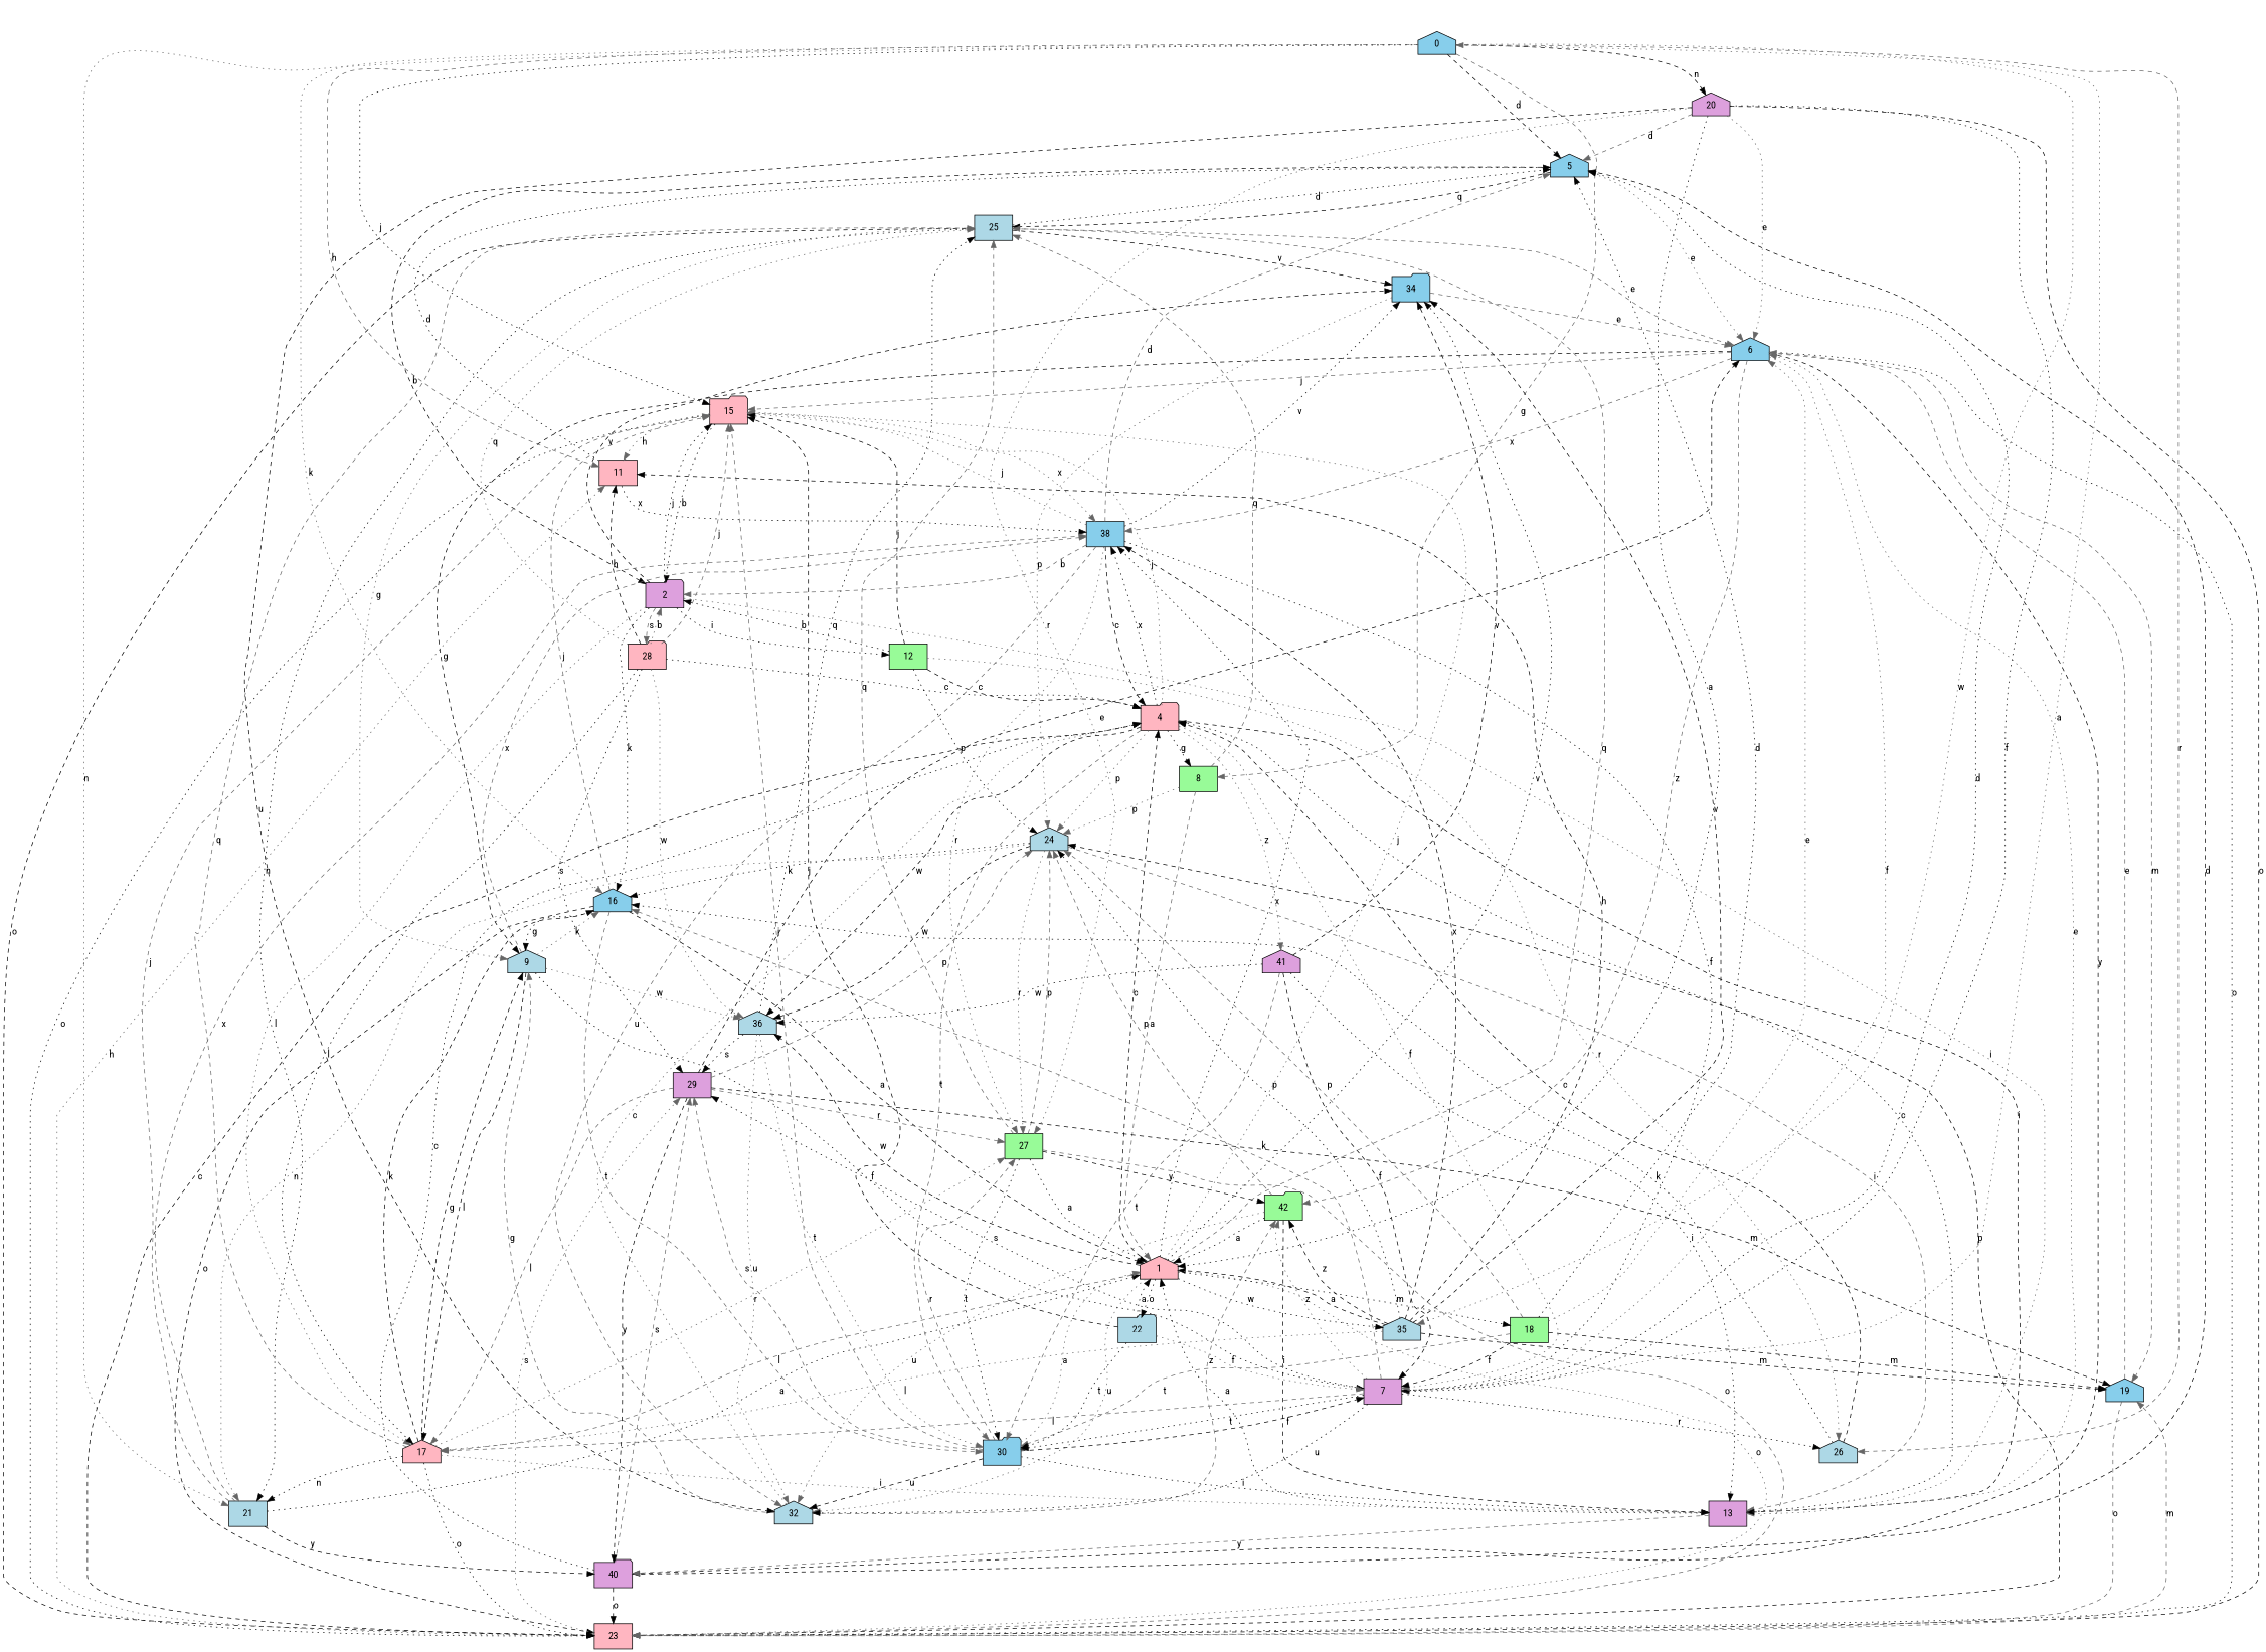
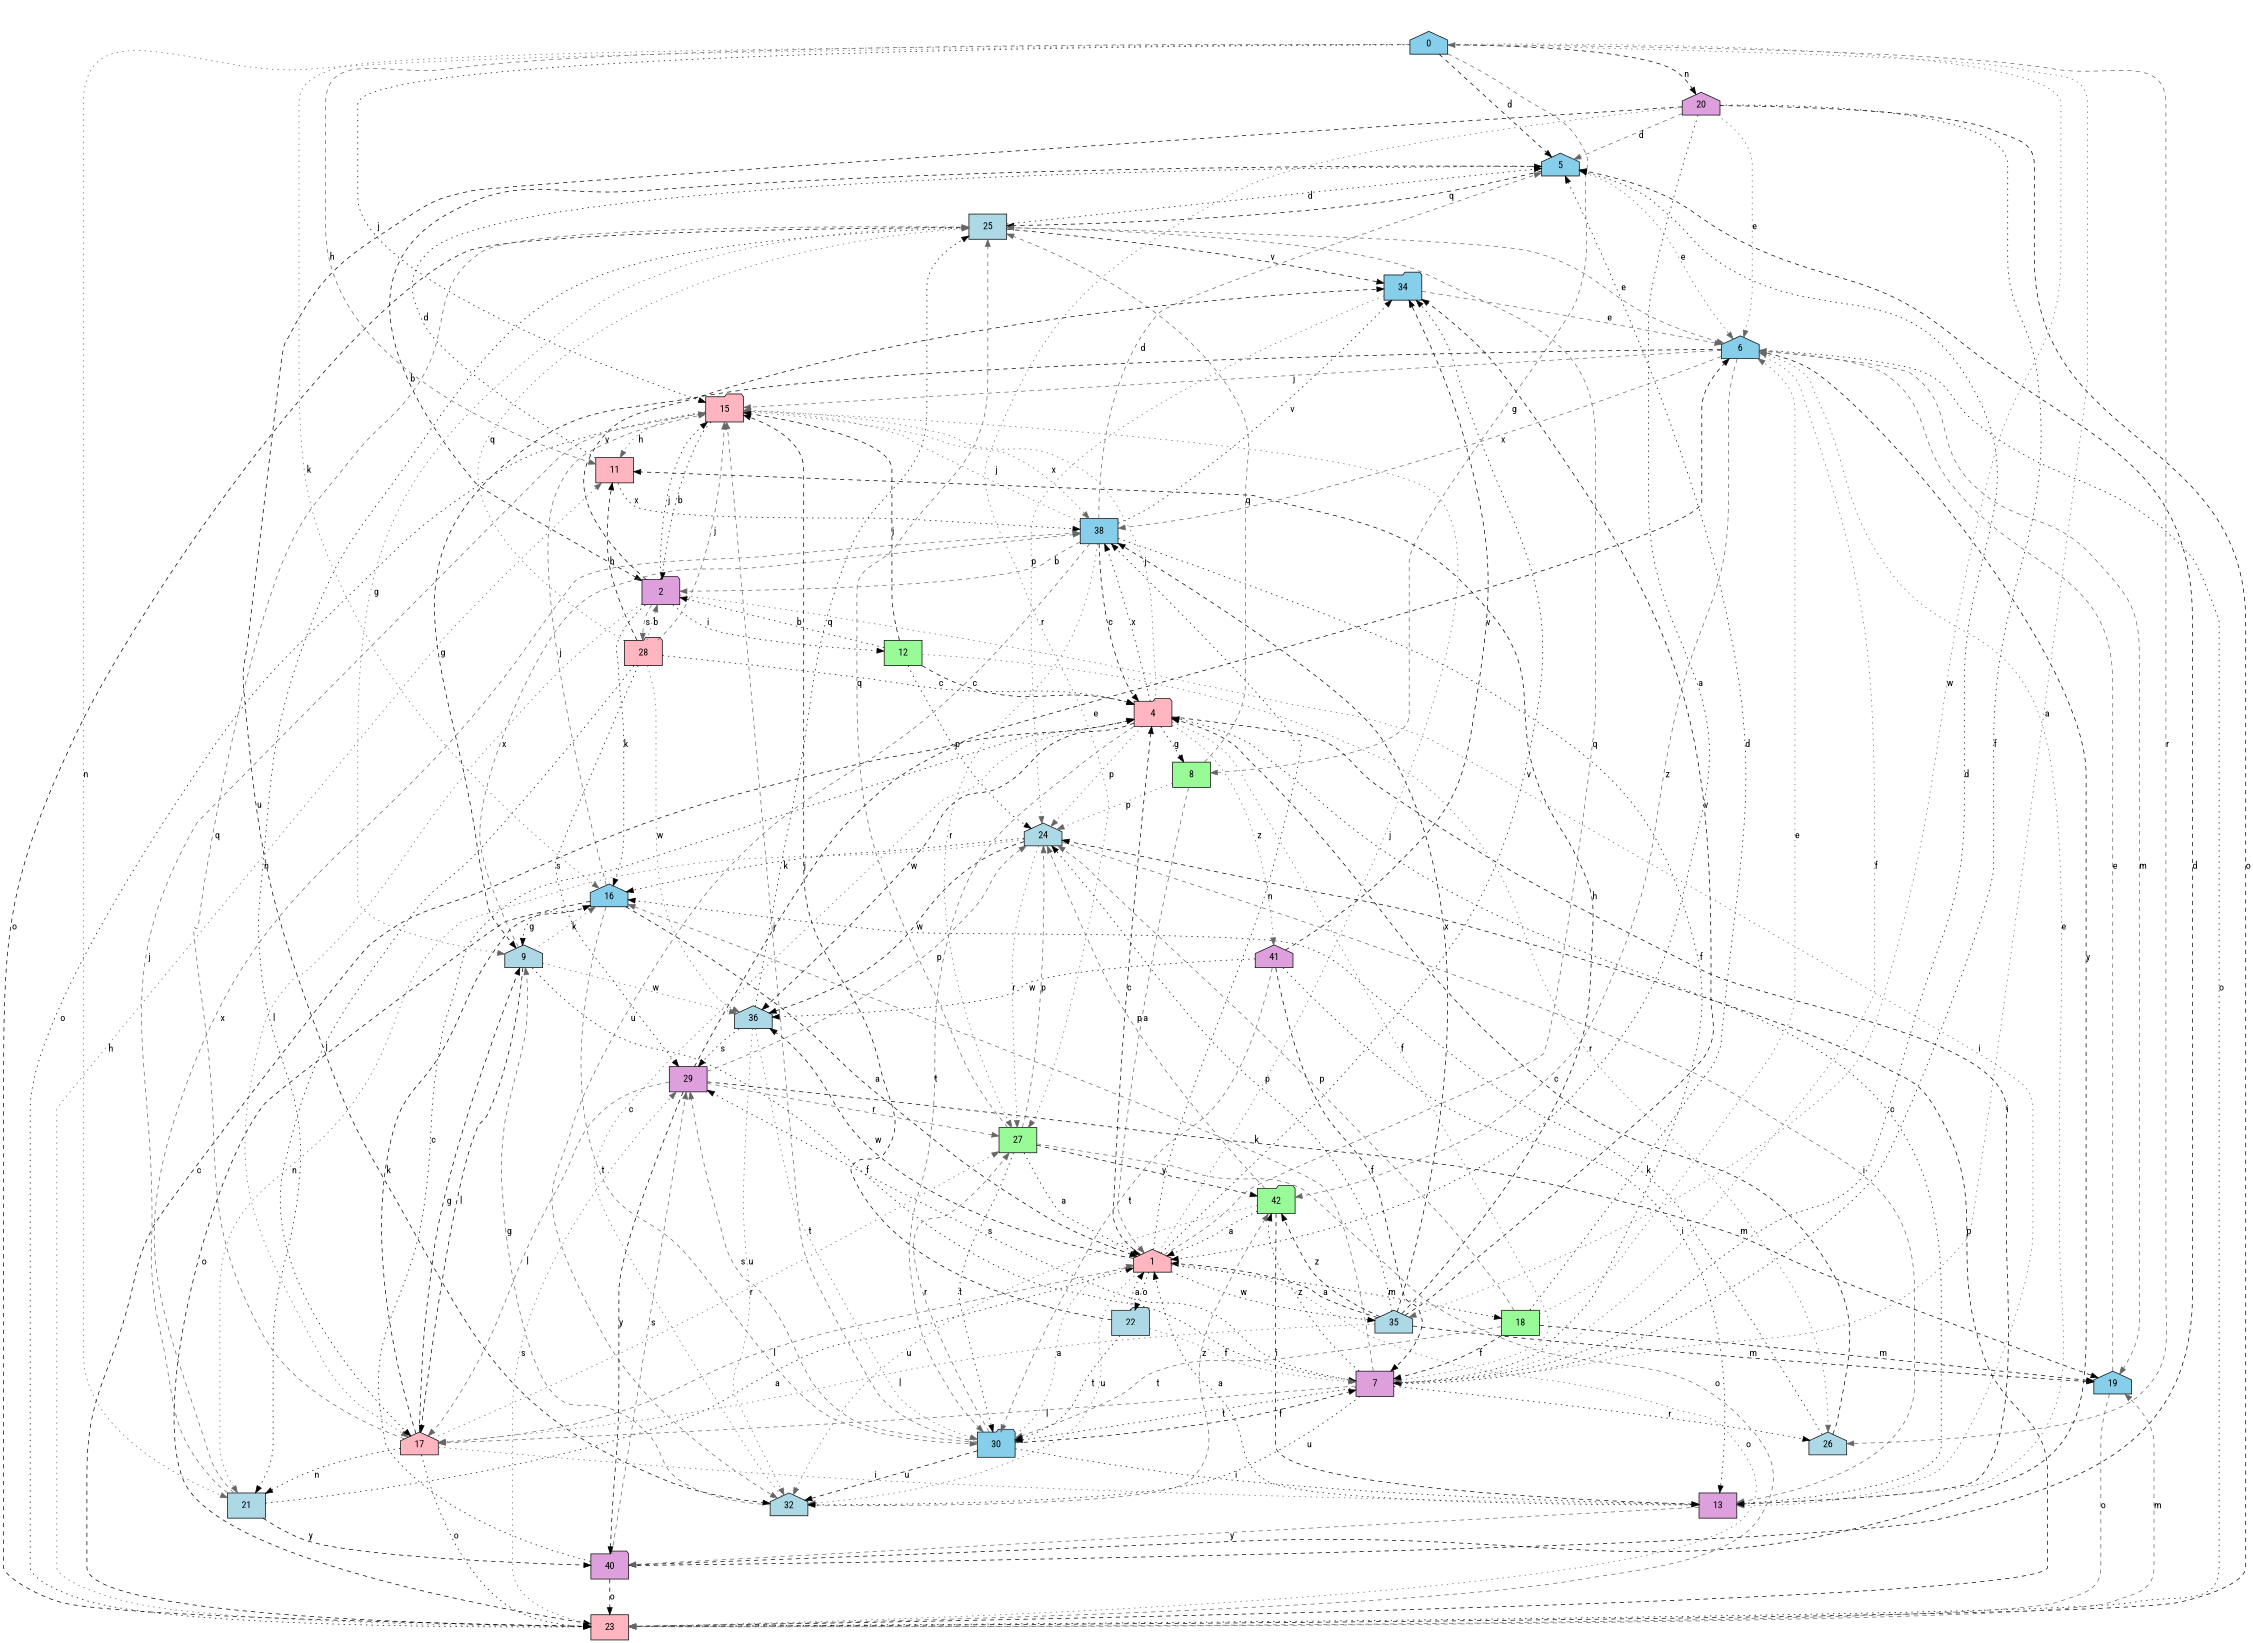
  strict digraph {
    fontname="Roboto Condensed"
    node [fillcolor=lightblue fontname="Roboto Condensed" shape=house style=filled]
    edge [color=black fontname="Roboto Condensed" style=dotted]
    0 [fillcolor=skyblue]
    5 [fillcolor=skyblue]
    8 [fillcolor=palegreen shape=box]
    11 [fillcolor=lightpink shape=box]
    15 [fillcolor=lightpink shape=folder]
    16 [fillcolor=skyblue]
    20 [fillcolor=plum]
    21 [shape=box]
    26
    35
    25 [shape=box]
    2 [fillcolor=plum shape=folder]
    6 [fillcolor=skyblue]
    1 [fillcolor=lightpink]
    24
    38 [fillcolor=skyblue shape=box]
    23 [fillcolor=lightpink shape=box]
    30 [fillcolor=skyblue shape=folder]
    9
    32
    7 [fillcolor=plum shape=box]
    27 [fillcolor=palegreen shape=box]
    40 [fillcolor=plum shape=folder]
    4 [fillcolor=lightpink shape=folder]
    17 [fillcolor=lightpink]
    34 [fillcolor=skyblue shape=folder]
    19 [fillcolor=skyblue]
    42 [fillcolor=palegreen shape=folder]
    18 [fillcolor=palegreen shape=box]
    22 [shape=folder]
    36
    13 [fillcolor=plum shape=box]
    41 [fillcolor=plum]
    29 [fillcolor=plum shape=box]
    12 [fillcolor=palegreen shape=box]
    28 [fillcolor=lightpink shape=folder]
    0 -> 5 [label=d style=dashed]
    0 -> 8 [color=gray40 label=g style=dashed]
    0 -> 11 [color=gray40 label=h style=dashed]
    0 -> 15 [label=j]
    0 -> 16 [color=gray40 label=k]
    0 -> 20 [label=n style=dashed]
    0 -> 21 [color=gray40 label=n]
    0 -> 26 [color=gray40 label=r style=dashed]
    0 -> 35 [color=gray40 label=w]
    5 -> 25 [label=q style=dashed]
    5 -> 2 [label=b style=dashed]
    5 -> 6 [color=gray40 label=e]
    8 -> 25 [color=gray40 label=q style=dashed]
    8 -> 1 [color=gray40 label=a style=dashed]
    8 -> 24 [color=gray40 label=p]
    11 -> 5 [label=d]
    11 -> 38 [label=x]
    15 -> 11 [color=gray40 label=h]
    15 -> 2 [label=b]
    15 -> 38 [color=gray40 label=x]
    15 -> 23 [label=o]
    16 -> 15 [color=gray40 label=j style=dashed]
    16 -> 1 [label=a style=dashed]
    16 -> 23 [label=o style=dashed]
    16 -> 30 [color=gray40 label=t style=dashed]
    16 -> 9 [label=g]
    20 -> 5 [color=gray40 label=d style=dashed]
    20 -> 6 [color=gray40 label=e]
    20 -> 1 [label=a]
    20 -> 23 [label=o style=dashed]
    20 -> 32 [label=u style=dashed]
    20 -> 7 [label=f]
    20 -> 27 [color=gray40 label=r]
    21 -> 15 [color=gray40 label=j style=dashed]
    21 -> 1 [label=a]
    21 -> 38 [color=gray40 label=x style=dashed]
    21 -> 40 [label=y style=dashed]
    26 -> 16 [label=k]
    26 -> 4 [label=c style=dashed]
    35 -> 11 [label=h style=dashed]
    35 -> 1 [label=a style=dashed]
    35 -> 24 [label=p]
    35 -> 38 [label=x style=dashed]
    35 -> 17 [color=gray40 label=l]
    35 -> 34 [label=v style=dashed]
    35 -> 19 [label=m style=dashed]
    35 -> 42 [label=z style=dashed]
    25 -> 5 [label=d]
    25 -> 21 [label=n]
    25 -> 6 [color=gray40 label=e style=dashed]
    25 -> 23 [label=o style=dashed]
    25 -> 9 [color=gray40 label=g]
    25 -> 34 [label=v style=dashed]
    2 -> 15 [label=j]
    2 -> 16 [label=k]
    2 -> 17 [color=gray40 label=l]
    2 -> 34 [label=v style=dashed]
    2 -> 13 [color=gray40 label=i]
    2 -> 12 [label=i]
    2 -> 28 [color=gray40 label=s style=dashed]
    6 -> 15 [color=gray40 label=j style=dashed]
    6 -> 38 [color=gray40 label=x style=dashed]
    6 -> 23 [label=o]
    6 -> 9 [label=g style=dashed]
    6 -> 7 [color=gray40 label=f]
    6 -> 40 [label=y style=dashed]
    6 -> 19 [color=gray40 label=m style=dashed]
    6 -> 42 [color=gray40 label=z style=dashed]
    1 -> 15 [color=gray40 label=j]
    1 -> 35 [label=w]
    1 -> 25 [color=gray40 label=q style=dashed]
-   1 -> 38 [label=x]
+   1 -> 38 [label=n]
    1 -> 23 [color=gray40 label=o]
    1 -> 32 [color=gray40 label=u]
    1 -> 4 [label=c style=dashed]
    1 -> 17 [color=gray40 label=l style=dashed]
    1 -> 34 [label=v]
    1 -> 18 [label=m]
    1 -> 22 [label=o]
    1 -> 36 [label=w style=dashed]
    24 -> 16 [label=k]
    24 -> 21 [color=gray40 label=n]
    24 -> 27 [color=gray40 label=r]
    24 -> 36 [label=w style=dashed]
    24 -> 13 [color=gray40 label=i style=dashed]
    38 -> 5 [color=gray40 label=d style=dashed]
    38 -> 15 [color=gray40 label=j]
    38 -> 2 [color=gray40 label=b style=dashed]
    38 -> 32 [color=gray40 label=u style=dashed]
    38 -> 7 [label=f]
    38 -> 27 [color=gray40 label=r]
    38 -> 4 [label=c style=dashed]
    38 -> 34 [label=v]
    23 -> 11 [color=gray40 label=h]
    23 -> 24 [label=p style=dashed]
    23 -> 4 [label=c style=dashed]
    23 -> 19 [color=gray40 label=m style=dashed]
    23 -> 29 [color=gray40 label=s]
    30 -> 15 [color=gray40 label=j style=dashed]
    30 -> 1 [color=gray40 label=a]
    30 -> 32 [label=u style=dashed]
    30 -> 7 [label=f style=dashed]
    30 -> 27 [color=gray40 label=r style=dashed]
    30 -> 13 [label=i]
    30 -> 29 [color=gray40 label=s style=dashed]
    9 -> 16 [color=gray40 label=k]
    9 -> 38 [color=gray40 label=x style=dashed]
    9 -> 7 [label=f]
    9 -> 17 [label=l style=dashed]
    9 -> 36 [color=gray40 label=w]
    32 -> 9 [color=gray40 label=g style=dashed]
    32 -> 4 [color=gray40 label=c]
    32 -> 42 [color=gray40 label=z style=dashed]
    7 -> 0 [color=gray40 label=a]
    7 -> 5 [label=d]
    7 -> 16 [color=gray40 label=k style=dashed]
    7 -> 26 [label=r]
    7 -> 30 [label=t]
    7 -> 32 [label=u]
    7 -> 17 [color=gray40 label=l style=dashed]
-   7 -> 42 [color=gray40 label=z]
+   7 -> 42 [label=z]
    7 -> 29 [label=s]
    27 -> 25 [color=gray40 label=q style=dashed]
    27 -> 1 [label=a]
    27 -> 24 [color=gray40 label=p style=dashed]
    27 -> 23 [color=gray40 label=o style=dashed]
    27 -> 30 [label=t]
    27 -> 42 [label=y style=dashed]
    40 -> 5 [label=d style=dashed]
    40 -> 23 [label=o style=dashed]
    40 -> 4 [label=c]
    40 -> 29 [color=gray40 label=s style=dashed]
    4 -> 8 [label=g]
    4 -> 15 [color=gray40 label=j]
    4 -> 24 [color=gray40 label=p]
    4 -> 38 [label=x]
    4 -> 30 [color=gray40 label=t style=dashed]
    4 -> 7 [color=gray40 label=f]
    4 -> 36 [label=w style=dashed]
    4 -> 13 [label=i style=dashed]
    4 -> 41 [color=gray40 label=z]
    17 -> 16 [label=k style=dashed]
    17 -> 21 [label=n]
    17 -> 25 [color=gray40 label=q style=dashed]
    17 -> 23 [label=o]
    17 -> 9 [label=g style=dashed]
    17 -> 27 [color=gray40 label=r]
    17 -> 13 [color=gray40 label=i]
    34 -> 6 [color=gray40 label=e style=dashed]
    34 -> 24 [color=gray40 label=p]
    19 -> 6 [color=gray40 label=e style=dashed]
    19 -> 23 [color=gray40 label=o style=dashed]
    42 -> 1 [label=a]
    42 -> 24 [color=gray40 label=p style=dashed]
    42 -> 32 [color=gray40 label=u]
    42 -> 13 [label=i style=dashed]
    18 -> 5 [label=d]
    18 -> 6 [color=gray40 label=e]
    18 -> 24 [color=gray40 label=p style=dashed]
    18 -> 30 [color=gray40 label=t style=dashed]
    18 -> 7 [label=f style=dashed]
    18 -> 19 [label=m style=dashed]
    22 -> 15 [label=j style=dashed]
    22 -> 1 [label=a]
    22 -> 30 [label=t]
    22 -> 7 [color=gray40 label=f]
    36 -> 25 [label=q]
    36 -> 30 [color=gray40 label=t]
    36 -> 32 [color=gray40 label=u]
    36 -> 29 [label=s]
    13 -> 6 [color=gray40 label=e]
    13 -> 1 [label=a]
    13 -> 40 [color=gray40 label=y style=dashed]
    13 -> 4 [label=c]
    41 -> 30 [color=gray40 label=t style=dashed]
    41 -> 7 [label=f style=dashed]
    41 -> 34 [label=v style=dashed]
    41 -> 36 [label=w]
    41 -> 13 [label=i]
    29 -> 6 [label=e style=dashed]
    29 -> 24 [color=gray40 label=p style=dashed]
    29 -> 27 [color=gray40 label=r style=dashed]
    29 -> 40 [label=y style=dashed]
    29 -> 17 [color=gray40 label=l style=dashed]
    29 -> 19 [label=m style=dashed]
    12 -> 15 [label=j style=dashed]
    12 -> 26 [color=gray40 label=r]
    12 -> 2 [label=b]
    12 -> 24 [label=p]
    12 -> 4 [label=c style=dashed]
    28 -> 11 [label=h style=dashed]
    28 -> 15 [color=gray40 label=j style=dashed]
    28 -> 25 [color=gray40 label=q]
    28 -> 2 [color=gray40 label=b]
    28 -> 4 [label=c]
    28 -> 17 [label=l]
    28 -> 36 [color=gray40 label=w]
    28 -> 29 [label=s]
  }
